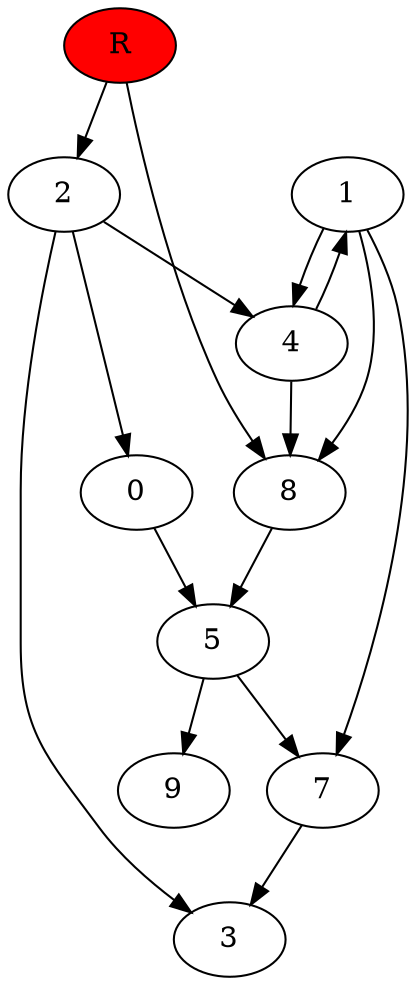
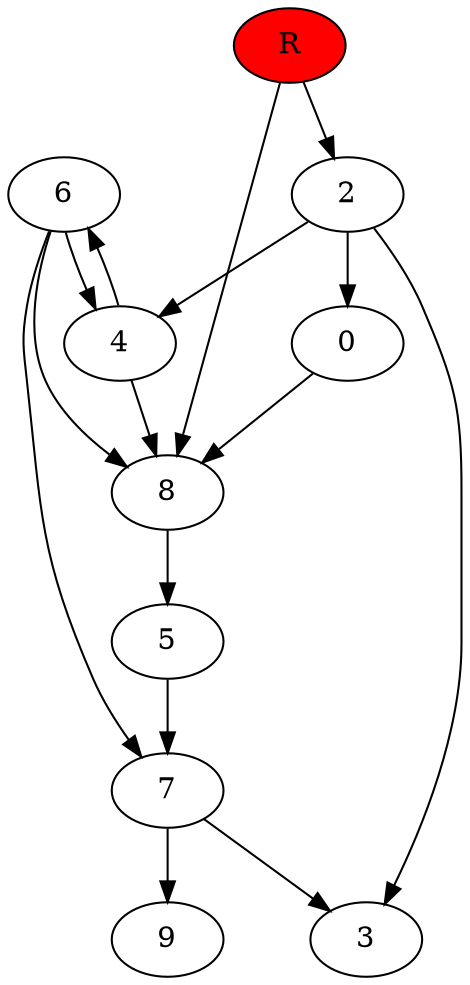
  digraph {
-   1
+   1 [label=6]
    4
    8
    7
    5
    2
    3
    n8 [label=0]
    9
    R [fillcolor="#ff0000" style=filled]
    1 -> 4
    1 -> 8
    1 -> 7
    4 -> 1
    4 -> 8
    8 -> 5
    7 -> 3
-   5 -> 9
+   7 -> 9
    5 -> 7
    2 -> 4
    2 -> 3
    2 -> n8
-   n8 -> 5
+   n8 -> 8
    R -> 8
    R -> 2
  }
